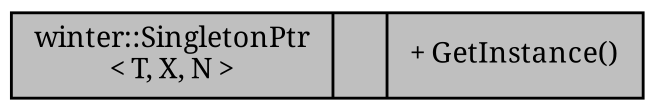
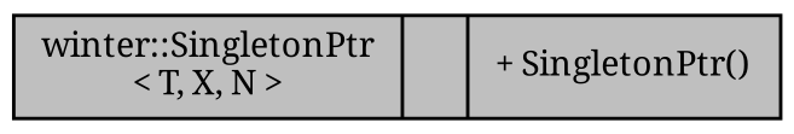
  digraph {
    rankdir=LR
    fontname="Noto Serif"
-   n1 [color=black fillcolor=grey75 fontcolor=black fontname="Noto Serif" fontsize=10 height=0.2 label="{winter::SingletonPtr\l\< T, X, N \>\n||+ GetInstance()\l}" shape=record style=filled width=0.4]
+   n1 [color=black fillcolor=grey75 fontcolor=black fontname="Noto Serif" fontsize=10 height=0.2 label="{winter::SingletonPtr\l\< T, X, N \>\n||+ SingletonPtr()\l}" shape=record style=filled width=0.4]
  }
